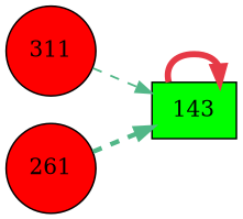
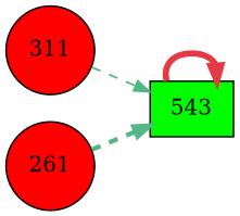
  digraph {
    rankdir=LR
    node [fillcolor="#fe0000" shape=circle style=filled]
    edge [color="#52b788" style=dashed]
    n1 [label=311]
-   n2 [fillcolor="#00fe00" label=143 shape=box]
+   n2 [fillcolor="#00fe00" label=543 shape=box]
    n3 [label=261]
    n1 -> n2 [penwidth=1.24]
    n2 -> n2 [color="#e63946" penwidth=4.00 style=""]
    n3 -> n2 [penwidth=3.00]
  }
